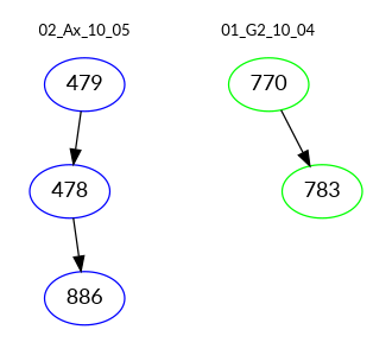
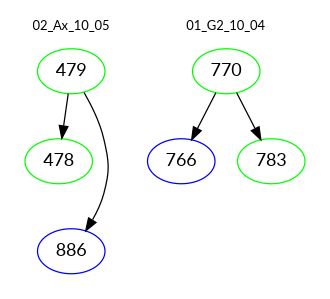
  digraph {
    fontname=Lato
    node [color=blue fontname=Lato]
    edge [color=black fontname=Lato]
-   n1 [label=479]
-   n2 [label=478]
+   n1 [color=green label=479]
+   n2 [color=green label=478]
    n3 [label=886]
    n4 [color=green label=770]
+   n5 [label=766]
    n6 [color=green label=783]
    subgraph cluster_1 {
      color=white
      fontsize=10
      label="02_Ax_10_05"
      n1
      n2
      n3
    }
    subgraph cluster_2 {
      color=white
      fontsize=10
      label="01_G2_10_04"
      n4
+     n5
      n6
    }
    n1 -> n2
-   n2 -> n3
+   n1 -> n3
+   n4 -> n5
    n4 -> n6
  }
